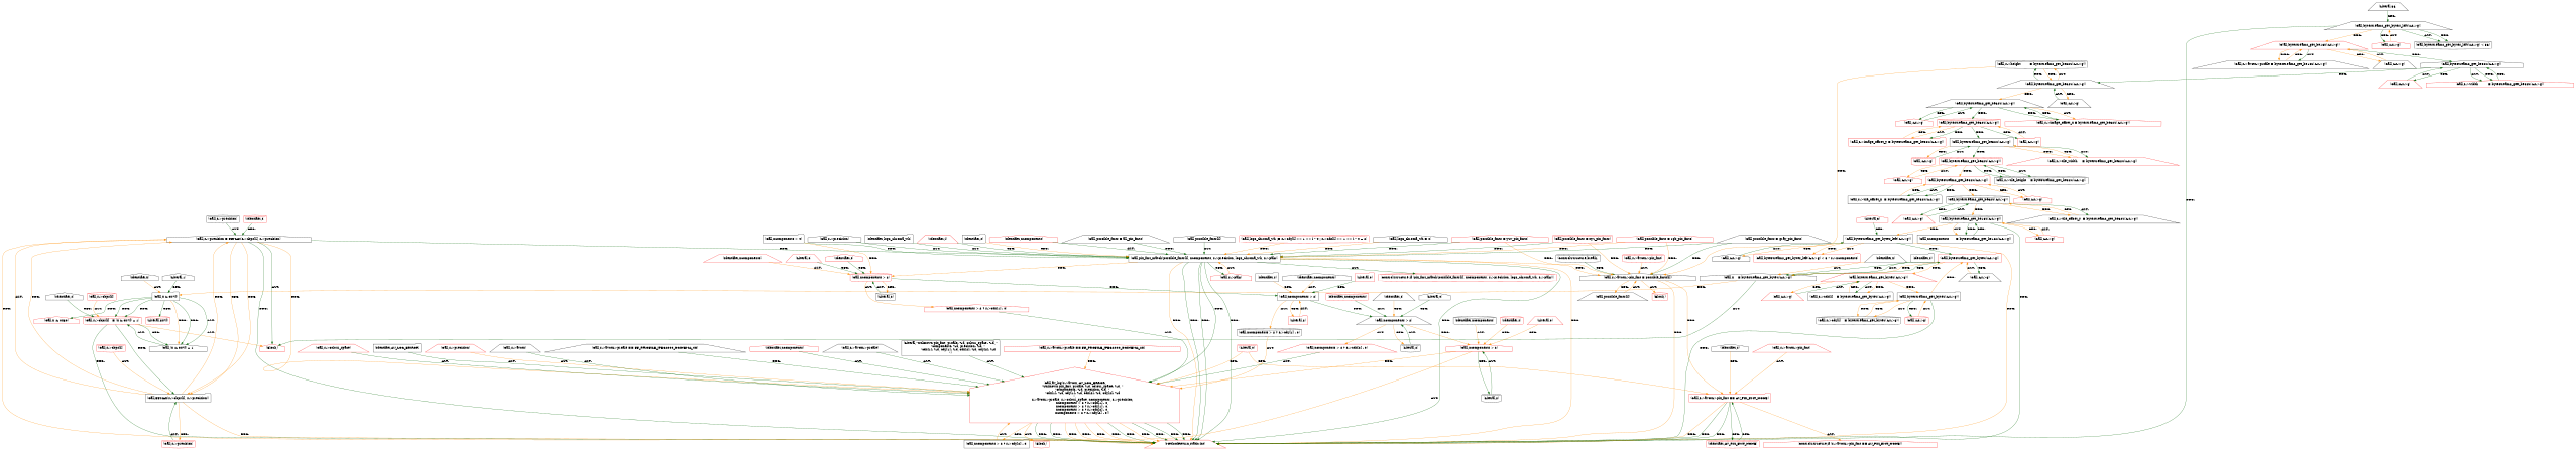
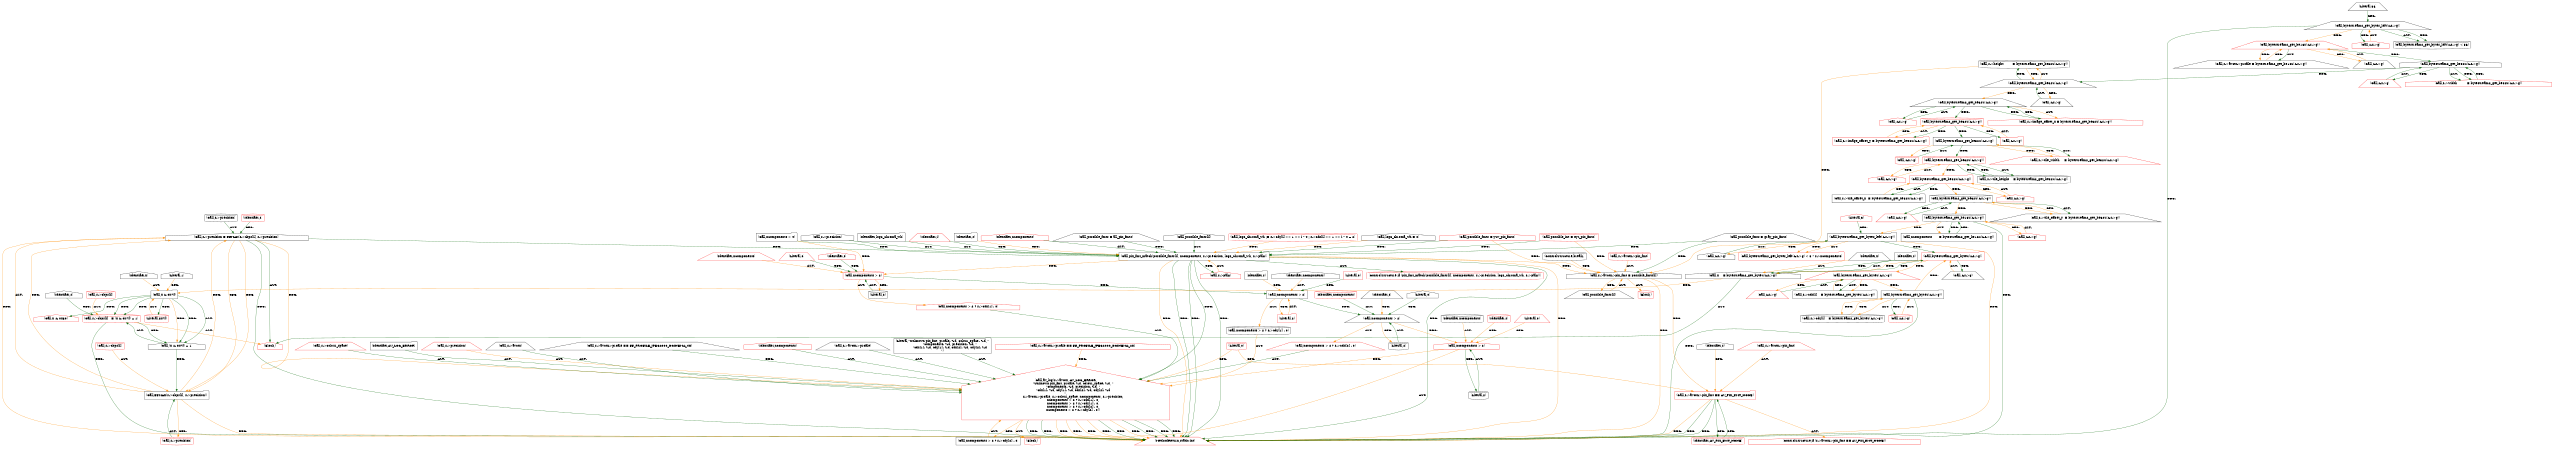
  digraph {
    node [color=red shape=house]
    edge [color=darkorange]
    n1 [color=black label="(Call,s->precision = FFMAX(s->cbps[i], s->precision))"]
    n2 [color=black label="(Call,FFMAX(s->cbps[i], s->precision))" shape=folder]
    n3 [color=black label="(Call,pix_fmt_match(possible_fmts[i], ncomponents, s->precision, log2_chroma_wh, s->pal8))" shape=folder]
    n4 [label="(Call,av_log(s->avctx, AV_LOG_ERROR,\n               \"Unknown pix_fmt, profile: %d, colour_space: %d, \"\n               \"components: %d, precision: %d, \"\n               \"cdx[1]: %d, cdy[1]: %d, cdx[2]: %d, cdy[2]: %d\n\",\n               s->avctx->profile, s->colour_space, ncomponents, s->precision,\n               ncomponents > 2 ? s->cdx[1] : 0,\n               ncomponents > 2 ? s->cdy[1] : 0,\n               ncomponents > 2 ? s->cdx[2] : 0,\n               ncomponents > 2 ? s->cdy[2] : 0))"]
    n5 [label="(MethodReturn,static int)" shape=trapezium]
    n6 [label="(Block,)"]
    n7 [label="(Call,s->precision)" shape=cylinder]
    n8 [color=black label="(Call,s->avctx->pix_fmt = possible_fmts[i])"]
    n9 [label="(Call,ncomponents > 2)" shape=cylinder]
    n10 [label="(Call,s->pal8)"]
    n11 [label="(ControlStructure,if (pix_fmt_match(possible_fmts[i], ncomponents, s->precision, log2_chroma_wh, s->pal8)))" shape=cylinder]
    n12 [color=black label="(Call,ncomponents > 2 ? s->cdy[2] : 0)" shape=folder]
    n13 [label="(Block,)" shape=cylinder]
    n14 [label="(Call,s->cbps[i]   = (x & 0x7f) + 1)" shape=cylinder]
    n15 [color=black label="(Call,(x & 0x7f) + 1)"]
    n16 [color=black label="(Call,x & 0x7f)" shape=folder]
    n17 [label="(Literal,2x7f)" shape=cylinder]
    n18 [label="(Call,x & 0x80)"]
    n19 [color=black label="(Call,x    = bytestream2_get_byteu(&s->g))"]
    n20 [label="(Call,bytestream2_get_byteu(&s->g))" shape=folder]
    n21 [label="(Call,bytestream2_get_byteu(&s->g))" shape=trapezium]
    n22 [color=black label="(Call,&s->g)" shape=trapezium]
    n23 [color=black label="(Call,bytestream2_get_byteu(&s->g))" shape=folder]
    n24 [color=black label="(Call,s->cdx[i]    = bytestream2_get_byteu(&s->g))" shape=folder]
    n25 [label="(Call,&s->g)" shape=trapezium]
    n26 [label="(Call,&s->g)" shape=cylinder]
    n27 [color=black label="(Call,s->cdy[i]    = bytestream2_get_byteu(&s->g))" shape=cylinder]
    n28 [color=black label="(Call,bytestream2_get_bytes_left(&s->g))" shape=folder]
    n29 [color=black label="(Call,&s->g)"]
    n30 [label="(Call,bytestream2_get_bytes_left(&s->g) < 3 * s->ncomponents)" shape=folder]
    n31 [color=black label="(Call,bytestream2_get_be16u(&s->g))" shape=cylinder]
    n32 [color=black label="(Call,ncomponents       = bytestream2_get_be16u(&s->g))" shape=folder]
    n33 [label="(Call,&s->g)"]
    n34 [color=black label="(Call,bytestream2_get_be32u(&s->g))" shape=cylinder]
    n35 [color=black label="(Call,s->tile_offset_y  = bytestream2_get_be32u(&s->g))" shape=trapezium]
    n36 [label="(Call,&s->g)" shape=trapezium]
    n37 [label="(Call,bytestream2_get_be32u(&s->g))" shape=folder]
    n38 [label="(Call,&s->g)"]
    n39 [color=black label="(Call,s->tile_offset_x  = bytestream2_get_be32u(&s->g))" shape=folder]
    n40 [label="(Call,bytestream2_get_be32u(&s->g))" shape=cylinder]
    n41 [color=black label="(Call,s->tile_height    = bytestream2_get_be32u(&s->g))" shape=cylinder]
    n42 [label="(Call,&s->g)"]
    n43 [color=black label="(Call,bytestream2_get_be32u(&s->g))" shape=folder]
    n44 [label="(Call,s->tile_width     = bytestream2_get_be32u(&s->g))" shape=trapezium]
    n45 [label="(Call,&s->g)" shape=cylinder]
    n46 [label="(Call,bytestream2_get_be32u(&s->g))" shape=cylinder]
    n47 [label="(Call,&s->g)" shape=folder]
    n48 [label="(Call,s->image_offset_y = bytestream2_get_be32u(&s->g))" shape=folder]
    n49 [color=black label="(Call,bytestream2_get_be32u(&s->g))" shape=trapezium]
    n50 [label="(Call,s->image_offset_x = bytestream2_get_be32u(&s->g))"]
    n51 [label="(Call,&s->g)"]
    n52 [color=black label="(Call,bytestream2_get_be32u(&s->g))" shape=trapezium]
    n53 [color=black label="(Call,&s->g)" shape=trapezium]
    n54 [color=black label="(Call,s->height         = bytestream2_get_be32u(&s->g))" shape=cylinder]
    n55 [color=black label="(Call,bytestream2_get_be32u(&s->g))"]
    n56 [label="(Call,&s->g)" shape=trapezium]
    n57 [label="(Call,s->width          = bytestream2_get_be32u(&s->g))"]
    n58 [label="(Call,bytestream2_get_be16u(&s->g))" shape=trapezium]
    n59 [color=black label="(Call,&s->g)" shape=trapezium]
    n60 [color=black label="(Call,s->avctx->profile = bytestream2_get_be16u(&s->g))" shape=trapezium]
    n61 [color=black label="(Call,bytestream2_get_bytes_left(&s->g))" shape=trapezium]
    n62 [label="(Call,&s->g)"]
    n63 [color=black label="(Call,bytestream2_get_bytes_left(&s->g) < 36)" shape=cylinder]
    n64 [label="(Call,s->avctx->pix_fmt == AV_PIX_FMT_NONE)" shape=folder]
    n65 [color=black label="(Call,possible_fmts[i])" shape=trapezium]
    n66 [label="(Block,)" shape=cylinder]
    n67 [color=black label="(Call,ncomponents > 2)" shape=folder]
    n68 [color=black label="(Literal,2)" shape=cylinder]
    n69 [label="(Call,ncomponents > 2 ? s->cdx[1] : 0)"]
    n70 [label="(Identifier,AV_PIX_FMT_NONE)" shape=cylinder]
    n71 [label="(ControlStructure,if (s->avctx->pix_fmt == AV_PIX_FMT_NONE))"]
    n72 [color=black label="(Call,ncomponents > 2)" shape=trapezium]
    n73 [color=black label="(Call,ncomponents > 2 ? s->cdy[1] : 0)" shape=cylinder]
    n74 [label="(Literal,2)" shape=folder]
    n75 [label="(Call,ncomponents > 2)"]
    n76 [label="(Call,ncomponents > 2 ? s->cdx[2] : 0)" shape=trapezium]
    n77 [color=black label="(Literal,2)" shape=cylinder]
    n78 [color=black label="(Literal,2)" shape=cylinder]
    n79 [color=black label="(ControlStructure,break;)" shape=cylinder]
    n80 [color=black label="(Call,log3_chroma_wh = 0)"]
    n81 [color=black label="(Call,s->precision)"]
    n82 [color=black label="(Identifier,s)"]
    n83 [label="(Call,s->colour_space)" shape=trapezium]
    n84 [color=black label="(Identifier,ncomponents)" shape=cylinder]
    n85 [color=black label="(Identifier,AV_LOG_ERROR)" shape=folder]
    n86 [label="(Identifier,ncomponents)" shape=cylinder]
    n87 [label="(Call,s->precision)" shape=trapezium]
    n88 [color=black label="(Identifier,x)"]
    n89 [color=black label="(Call,possible_fmts = all_pix_fmts)" shape=trapezium]
    n90 [color=black label="(Call,s->avctx)" shape=trapezium]
    n91 [color=black label="(Call,s->avctx->profile == FF_PROFILE_JPEG2000_DCINEMA_4K)" shape=trapezium]
    n92 [color=black label="(Literal,36)" shape=trapezium]
    n93 [label="(Identifier,ncomponents)"]
    n94 [label="(Identifier,s)" shape=cylinder]
    n95 [label="(Call,log2_chroma_wh |= s->cdy[i] >> 1 << i * 4 | s->cdx[i] >> 1 << i * 4 + 2)" shape=cylinder]
    n96 [color=black label="(Call,possible_fmts = gray_pix_fmts)" shape=trapezium]
    n97 [label="(Literal,0)" shape=trapezium]
    n98 [color=black label="(Identifier,s)" shape=folder]
-   n99 [label="(Call,possible_fmts = xyz_pix_fmts)" shape=cylinder]
+   n99 [label="(Call,possible_int = xyz_pix_fmts)" shape=cylinder]
    n100 [label="(Identifier,ncomponents)" shape=trapezium]
    n101 [label="(Literal,0)" shape=cylinder]
    n102 [color=black label="(Identifier,ncomponents)"]
    n103 [label="(Call,s->avctx->pix_fmt)" shape=cylinder]
    n104 [color=black label="(Identifier,x)" shape=trapezium]
    n105 [label="(Call,s->avctx->pix_fmt)" shape=trapezium]
    n106 [color=black label="(Identifier,s)" shape=trapezium]
    n107 [label="(Literal,3)"]
    n108 [color=black label="(Identifier,s)" shape=folder]
    n109 [color=black label="(Call,s->precision)" shape=cylinder]
    n110 [color=black label="(Call,s->avctx->profile)" shape=trapezium]
    n111 [color=black label="(Literal,1)"]
    n112 [color=black label="(Literal,\"Unknown pix_fmt, profile: %d, colour_space: %d, \"\n               \"components: %d, precision: %d, \"\n               \"cdx[1]: %d, cdy[1]: %d, cdx[2]: %d, cdy[2]: %d\n\")" shape=folder]
    n113 [label="(Call,s->cbps[i])" shape=cylinder]
    n114 [label="(Call,s->cbps[i])" shape=cylinder]
    n115 [label="(Call,possible_fmts = yuv_pix_fmts)"]
    n116 [color=black label="(Call,ncomponents > 4)" shape=folder]
    n117 [color=black label="(Literal,0)"]
    n118 [label="(Call,s->avctx->profile == FF_PROFILE_JPEG2000_DCINEMA_2K)"]
    n119 [color=black label="(Identifier,log2_chroma_wh)" shape=folder]
    n120 [label="(Identifier,s)"]
    n121 [label="(Identifier,s)" shape=cylinder]
    n122 [label="(Identifier,i)" shape=trapezium]
    n123 [color=black label="(Identifier,s)" shape=folder]
    n124 [label="(Identifier,ncomponents)"]
    n125 [label="(Literal,0)" shape=trapezium]
    n126 [label="(Literal,0)" shape=folder]
-   n127 [label="(Call,possible_fmts = rgb_pix_fmts)"]
    n128 [color=black label="(Identifier,s)"]
    n129 [color=black label="(Call,possible_fmts[i])"]
    n1 -> n2 [label="CFG: "]
    n1 -> n2 [label="DDG: "]
    n1 -> n3 [color=darkgreen label="DDG: "]
    n1 -> n4 [label="DDG: "]
    n1 -> n5 [color=darkgreen label="DDG: "]
    n1 -> n5 [label="DDG: "]
    n1 -> n6 [color=darkgreen label="AST: "]
    n2 -> n1 [label="AST: "]
    n2 -> n1 [label="DDG: "]
    n2 -> n1 [label="DDG: "]
    n2 -> n5 [label="DDG: "]
    n2 -> n7 [label="CFG: "]
    n3 -> n4 [color=darkgreen label="DDG: "]
    n3 -> n5 [color=darkgreen label="DDG: "]
    n3 -> n5 [label="DDG: "]
    n3 -> n5 [label="DDG: "]
    n3 -> n5 [color=darkgreen label="DDG: "]
    n3 -> n5 [color=darkgreen label="DDG: "]
    n3 -> n5 [color=darkgreen label="DDG: "]
    n3 -> n8 [label="DDG: "]
    n3 -> n9 [label="DDG: "]
    n3 -> n10 [color=darkgreen label="CFG: "]
    n3 -> n11 [color=darkgreen label="AST: "]
    n4 -> n5 [label="DDG: "]
    n4 -> n5 [label="DDG: "]
    n4 -> n5 [label="DDG: "]
    n4 -> n5 [color=darkgreen label="DDG: "]
    n4 -> n5 [label="DDG: "]
    n4 -> n5 [color=darkgreen label="DDG: "]
    n4 -> n5 [color=darkgreen label="DDG: "]
    n4 -> n5 [color=darkgreen label="DDG: "]
    n4 -> n5 [color=darkgreen label="DDG: "]
    n4 -> n5 [color=darkgreen label="DDG: "]
    n4 -> n5 [label="DDG: "]
    n4 -> n12 [label="CFG: "]
    n4 -> n13 [label="AST: "]
    n7 -> n2 [color=darkgreen label="AST: "]
    n8 -> n5 [label="DDG: "]
    n8 -> n64 [label="DDG: "]
    n8 -> n65 [label="CFG: "]
    n8 -> n66 [label="AST: "]
    n9 -> n67 [color=darkgreen label="DDG: "]
    n9 -> n68 [label="CFG: "]
    n9 -> n69 [label="AST: "]
    n10 -> n3 [label="AST: "]
    n12 -> n4 [label="AST: "]
-   n14 -> n2 [color=darkgreen label="DDG: "]
+   n15 -> n2 [color=darkgreen label="DDG: "]
    n14 -> n5 [color=darkgreen label="DDG: "]
    n14 -> n6 [label="AST: "]
    n14 -> n15 [color=darkgreen label="CFG: "]
    n15 -> n14 [color=darkgreen label="AST: "]
    n16 -> n14 [color=darkgreen label="DDG: "]
    n16 -> n14 [color=darkgreen label="DDG: "]
    n16 -> n15 [color=darkgreen label="AST: "]
    n16 -> n15 [label="DDG: "]
    n16 -> n15 [color=darkgreen label="DDG: "]
    n16 -> n17 [color=darkgreen label="CFG: "]
    n16 -> n18 [color=darkgreen label="DDG: "]
+   n17 -> n16 [label="AST: "]
    n19 -> n6 [color=darkgreen label="AST: "]
    n19 -> n16 [label="DDG: "]
    n19 -> n20 [color=darkgreen label="CFG: "]
    n20 -> n19 [color=darkgreen label="AST: "]
    n20 -> n19 [label="DDG: "]
    n20 -> n21 [label="DDG: "]
    n20 -> n22 [color=darkgreen label="CFG: "]
    n21 -> n23 [label="DDG: "]
    n21 -> n24 [color=darkgreen label="AST: "]
    n21 -> n24 [label="DDG: "]
    n21 -> n25 [label="CFG: "]
    n22 -> n20 [label="AST: "]
    n23 -> n5 [color=darkgreen label="DDG: "]
    n23 -> n20 [label="DDG: "]
    n23 -> n26 [color=darkgreen label="CFG: "]
    n23 -> n27 [label="AST: "]
    n23 -> n27 [label="DDG: "]
    n24 -> n21 [label="CFG: "]
    n25 -> n21 [color=darkgreen label="AST: "]
    n26 -> n23 [label="AST: "]
    n27 -> n23 [label="CFG: "]
    n28 -> n5 [label="DDG: "]
    n28 -> n20 [color=darkgreen label="DDG: "]
    n28 -> n29 [label="CFG: "]
    n28 -> n30 [label="AST: "]
    n28 -> n30 [label="DDG: "]
    n29 -> n28 [color=darkgreen label="AST: "]
    n31 -> n5 [color=darkgreen label="DDG: "]
    n31 -> n28 [label="DDG: "]
    n31 -> n32 [label="AST: "]
    n31 -> n32 [color=darkgreen label="DDG: "]
    n31 -> n33 [label="CFG: "]
    n32 -> n31 [color=darkgreen label="CFG: "]
    n33 -> n31 [label="AST: "]
    n34 -> n31 [label="DDG: "]
    n34 -> n35 [color=darkgreen label="AST: "]
    n34 -> n35 [label="DDG: "]
    n34 -> n36 [color=darkgreen label="CFG: "]
    n35 -> n34 [label="CFG: "]
    n36 -> n34 [color=darkgreen label="AST: "]
    n37 -> n34 [label="DDG: "]
    n37 -> n38 [label="CFG: "]
    n37 -> n39 [color=darkgreen label="AST: "]
    n37 -> n39 [color=darkgreen label="DDG: "]
    n38 -> n37 [label="AST: "]
    n39 -> n37 [label="CFG: "]
    n40 -> n37 [label="DDG: "]
    n40 -> n41 [color=darkgreen label="AST: "]
    n40 -> n41 [color=darkgreen label="DDG: "]
    n40 -> n42 [label="CFG: "]
    n41 -> n40 [color=darkgreen label="CFG: "]
    n42 -> n40 [label="AST: "]
    n43 -> n40 [color=darkgreen label="DDG: "]
    n43 -> n44 [color=darkgreen label="AST: "]
    n43 -> n44 [label="DDG: "]
    n43 -> n45 [label="CFG: "]
    n44 -> n43 [label="CFG: "]
    n45 -> n43 [color=darkgreen label="AST: "]
    n46 -> n43 [color=darkgreen label="DDG: "]
    n46 -> n47 [color=darkgreen label="CFG: "]
    n46 -> n48 [label="AST: "]
    n46 -> n48 [color=darkgreen label="DDG: "]
    n47 -> n46 [label="AST: "]
    n48 -> n46 [label="CFG: "]
    n49 -> n46 [color=darkgreen label="DDG: "]
    n49 -> n50 [label="AST: "]
    n49 -> n50 [color=darkgreen label="DDG: "]
    n49 -> n51 [color=darkgreen label="CFG: "]
    n50 -> n49 [color=darkgreen label="CFG: "]
    n51 -> n49 [color=darkgreen label="AST: "]
    n52 -> n49 [label="DDG: "]
    n52 -> n53 [label="CFG: "]
    n52 -> n54 [label="AST: "]
    n52 -> n54 [color=darkgreen label="DDG: "]
    n53 -> n52 [color=darkgreen label="AST: "]
    n54 -> n8 [label="DDG: "]
    n54 -> n52 [label="CFG: "]
    n55 -> n52 [color=darkgreen label="DDG: "]
    n55 -> n56 [color=darkgreen label="CFG: "]
    n55 -> n57 [color=darkgreen label="AST: "]
    n55 -> n57 [color=darkgreen label="DDG: "]
    n56 -> n55 [color=darkgreen label="AST: "]
    n57 -> n55 [color=darkgreen label="CFG: "]
    n58 -> n55 [color=darkgreen label="DDG: "]
    n58 -> n59 [label="CFG: "]
    n58 -> n60 [color=darkgreen label="AST: "]
    n58 -> n60 [label="DDG: "]
    n59 -> n58 [label="AST: "]
    n60 -> n58 [label="CFG: "]
    n61 -> n5 [color=darkgreen label="DDG: "]
    n61 -> n58 [label="DDG: "]
    n61 -> n62 [color=darkgreen label="CFG: "]
    n61 -> n63 [color=darkgreen label="AST: "]
    n61 -> n63 [color=darkgreen label="DDG: "]
    n62 -> n61 [label="AST: "]
    n64 -> n5 [color=darkgreen label="DDG: "]
    n64 -> n5 [label="DDG: "]
    n64 -> n5 [color=darkgreen label="DDG: "]
    n64 -> n70 [color=darkgreen label="CFG: "]
    n64 -> n71 [label="AST: "]
    n65 -> n8 [label="AST: "]
    n67 -> n72 [color=darkgreen label="DDG: "]
    n67 -> n73 [label="AST: "]
    n67 -> n74 [label="CFG: "]
    n68 -> n9 [color=darkgreen label="AST: "]
    n69 -> n4 [color=darkgreen label="AST: "]
    n70 -> n64 [color=darkgreen label="CFG: "]
    n72 -> n75 [label="DDG: "]
    n72 -> n76 [label="AST: "]
    n72 -> n77 [label="CFG: "]
    n73 -> n4 [label="AST: "]
    n74 -> n67 [label="AST: "]
    n75 -> n4 [label="DDG: "]
    n75 -> n12 [label="AST: "]
    n75 -> n78 [color=darkgreen label="CFG: "]
    n76 -> n4 [color=darkgreen label="AST: "]
    n77 -> n72 [color=darkgreen label="AST: "]
    n78 -> n75 [color=darkgreen label="AST: "]
-   n79 -> n8 [color=darkgreen label="CFG: "]
+   n79 -> n8 [label="CFG: "]
    n80 -> n3 [label="DDG: "]
    n81 -> n3 [color=darkgreen label="AST: "]
    n82 -> n64 [label="CFG: "]
    n83 -> n4 [color=darkgreen label="AST: "]
    n84 -> n75 [label="AST: "]
    n85 -> n4 [color=darkgreen label="AST: "]
    n86 -> n72 [color=darkgreen label="AST: "]
    n87 -> n4 [label="AST: "]
    n88 -> n16 [label="AST: "]
    n89 -> n3 [color=darkgreen label="DDG: "]
    n90 -> n4 [color=darkgreen label="AST: "]
    n91 -> n4 [color=darkgreen label="DDG: "]
    n92 -> n61 [color=darkgreen label="CFG: "]
    n93 -> n4 [color=darkgreen label="AST: "]
    n94 -> n75 [label="CFG: "]
    n95 -> n3 [label="DDG: "]
    n96 -> n3 [color=darkgreen label="DDG: "]
    n96 -> n8 [color=darkgreen label="DDG: "]
    n97 -> n9 [color=darkgreen label="CFG: "]
    n98 -> n67 [label="CFG: "]
    n99 -> n3 [color=darkgreen label="DDG: "]
    n99 -> n8 [label="DDG: "]
    n100 -> n9 [label="AST: "]
    n101 -> n4 [label="CFG: "]
    n101 -> n64 [label="CFG: "]
    n102 -> n67 [label="AST: "]
    n103 -> n8 [label="AST: "]
    n104 -> n19 [label="AST: "]
    n105 -> n64 [label="AST: "]
    n106 -> n72 [label="CFG: "]
    n107 -> n28 [color=darkgreen label="CFG: "]
    n108 -> n19 [color=darkgreen label="CFG: "]
    n109 -> n1 [color=darkgreen label="AST: "]
    n110 -> n4 [color=darkgreen label="AST: "]
-   n111 -> n16 [color=darkgreen label="CFG: "]
+   n111 -> n16 [label="CFG: "]
    n112 -> n4 [color=darkgreen label="AST: "]
    n113 -> n2 [label="AST: "]
    n114 -> n14 [label="AST: "]
    n115 -> n3 [color=darkgreen label="DDG: "]
    n115 -> n8 [label="DDG: "]
    n116 -> n3 [color=darkgreen label="DDG: "]
    n116 -> n9 [label="DDG: "]
    n117 -> n72 [color=darkgreen label="CFG: "]
    n118 -> n4 [label="DDG: "]
    n119 -> n3 [color=darkgreen label="AST: "]
    n120 -> n9 [color=darkgreen label="CFG: "]
    n121 -> n1 [color=darkgreen label="CFG: "]
    n122 -> n3 [color=darkgreen label="CFG: "]
    n123 -> n3 [label="CFG: "]
    n124 -> n3 [color=darkgreen label="AST: "]
    n125 -> n75 [label="CFG: "]
    n126 -> n67 [color=darkgreen label="CFG: "]
-   n127 -> n3 [label="DDG: "]
-   n127 -> n8 [label="DDG: "]
    n128 -> n14 [color=darkgreen label="CFG: "]
    n129 -> n3 [color=darkgreen label="AST: "]
  }
